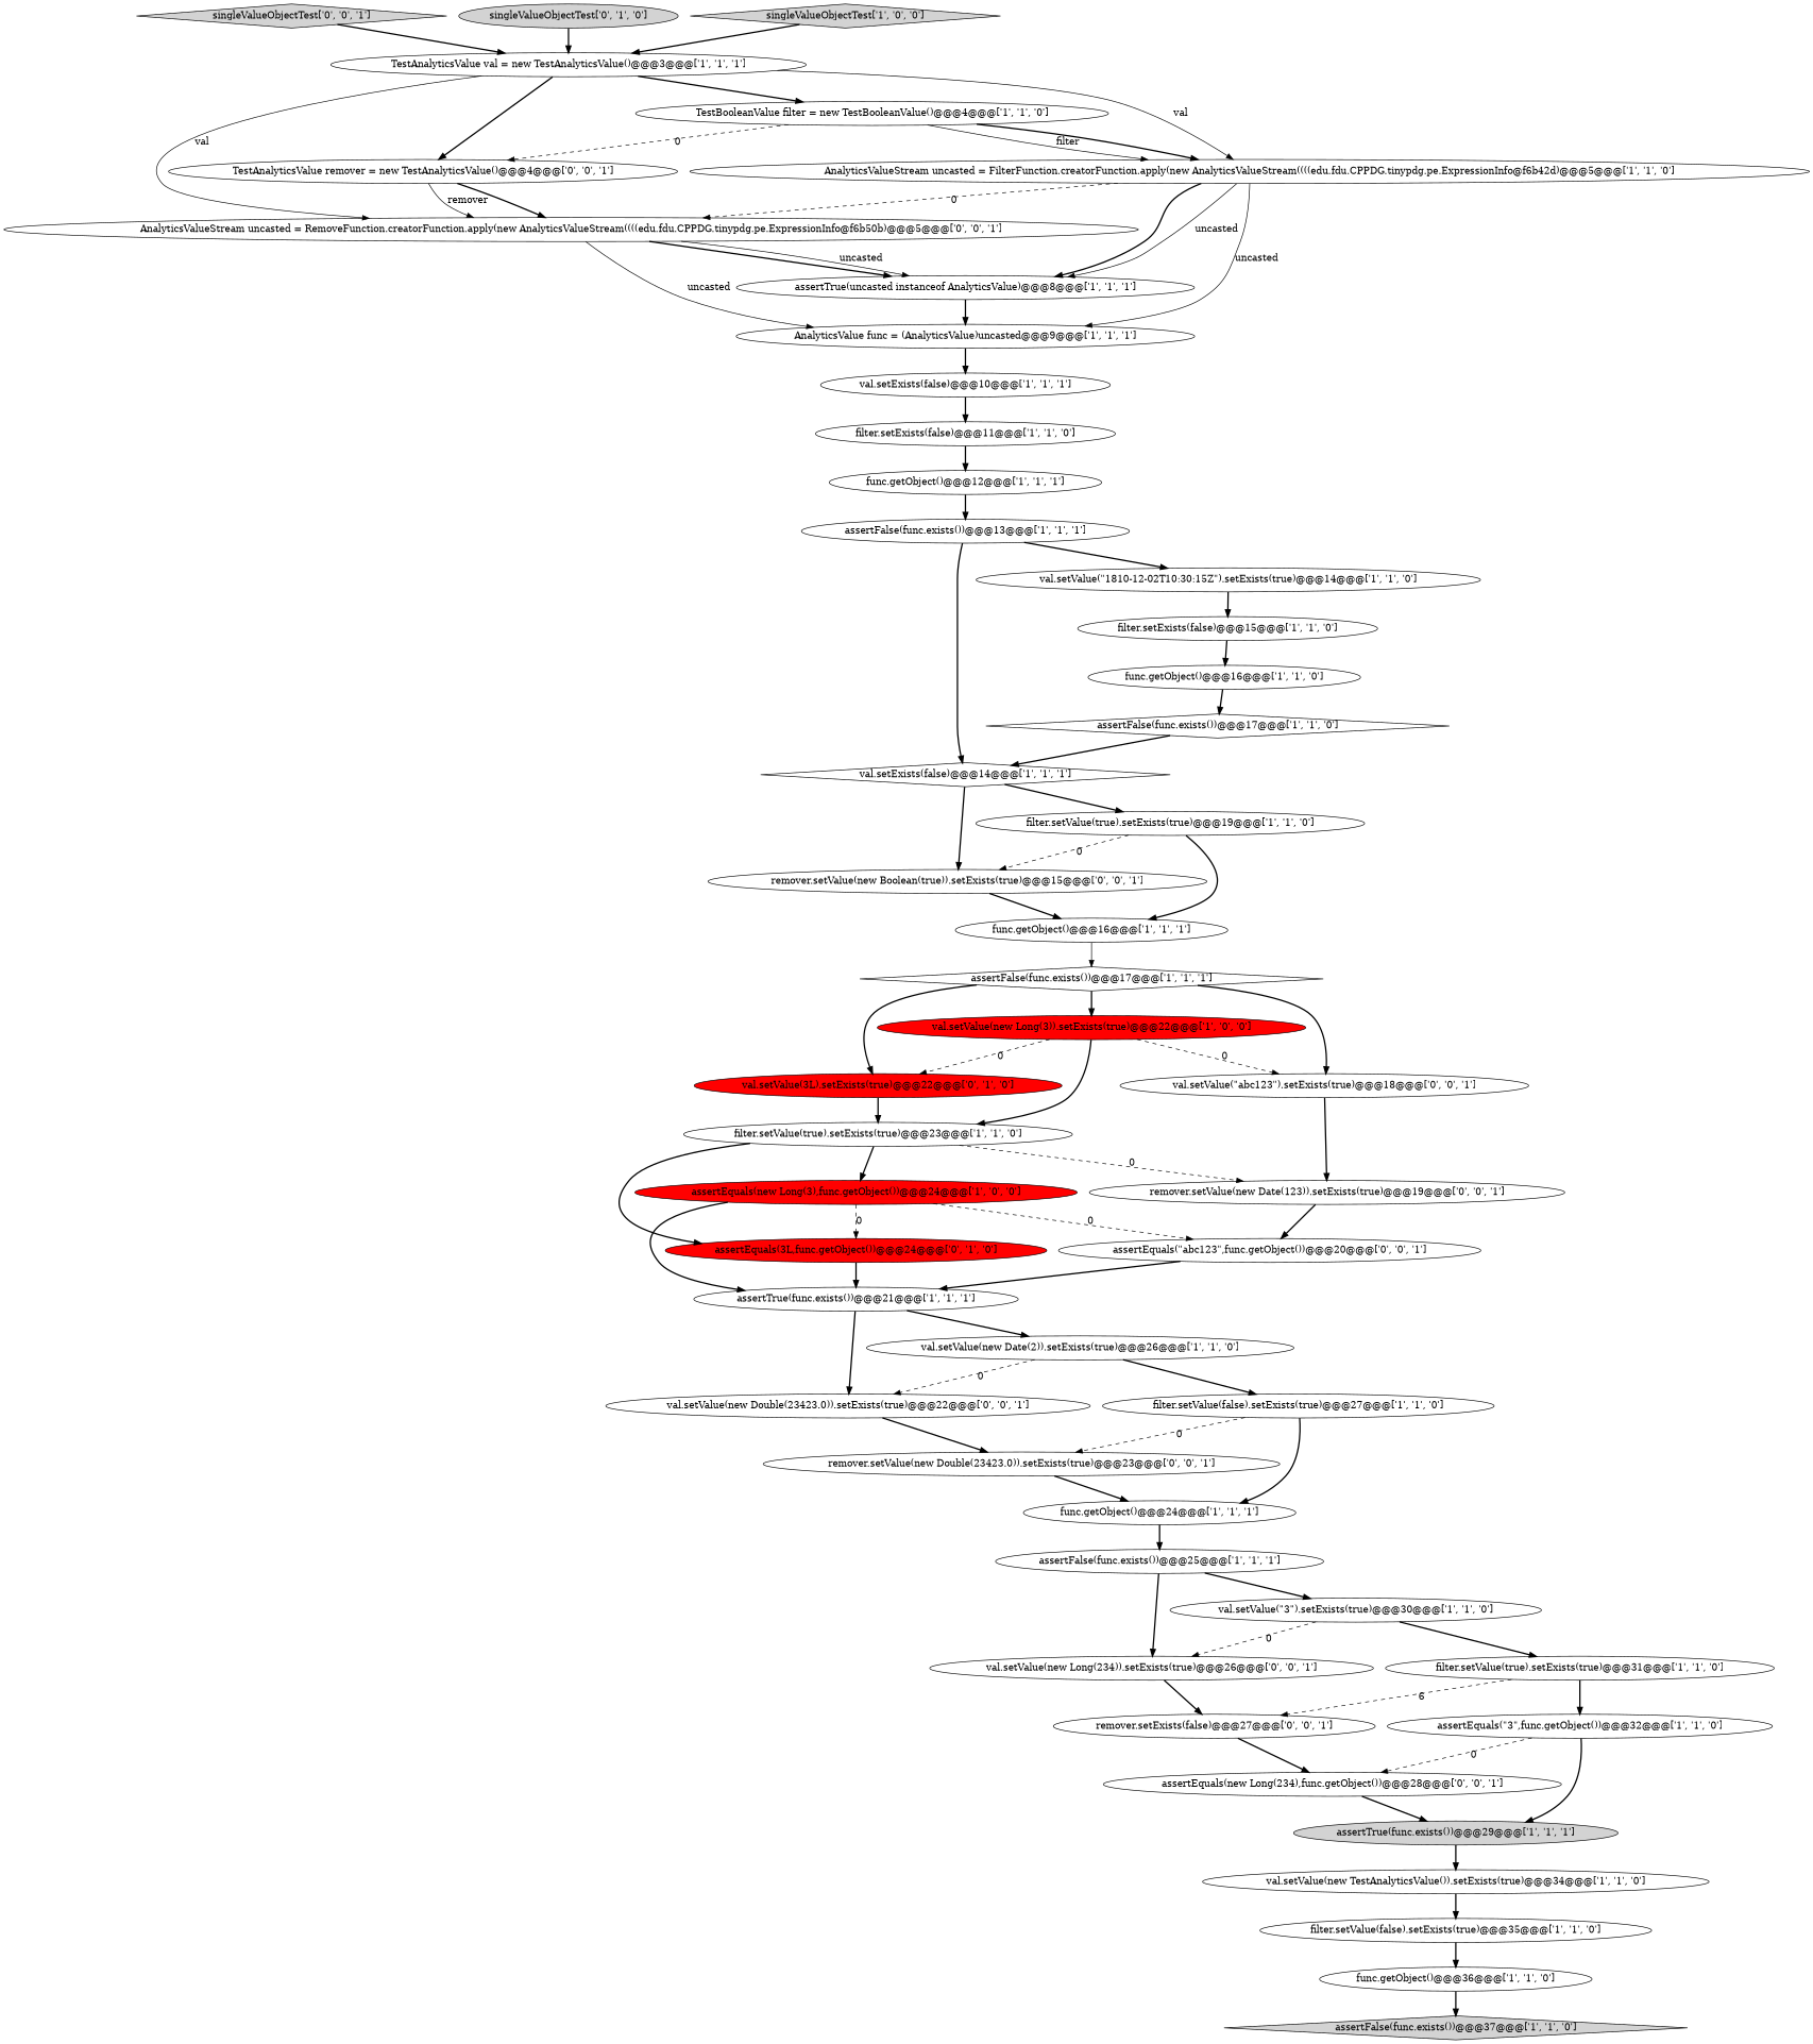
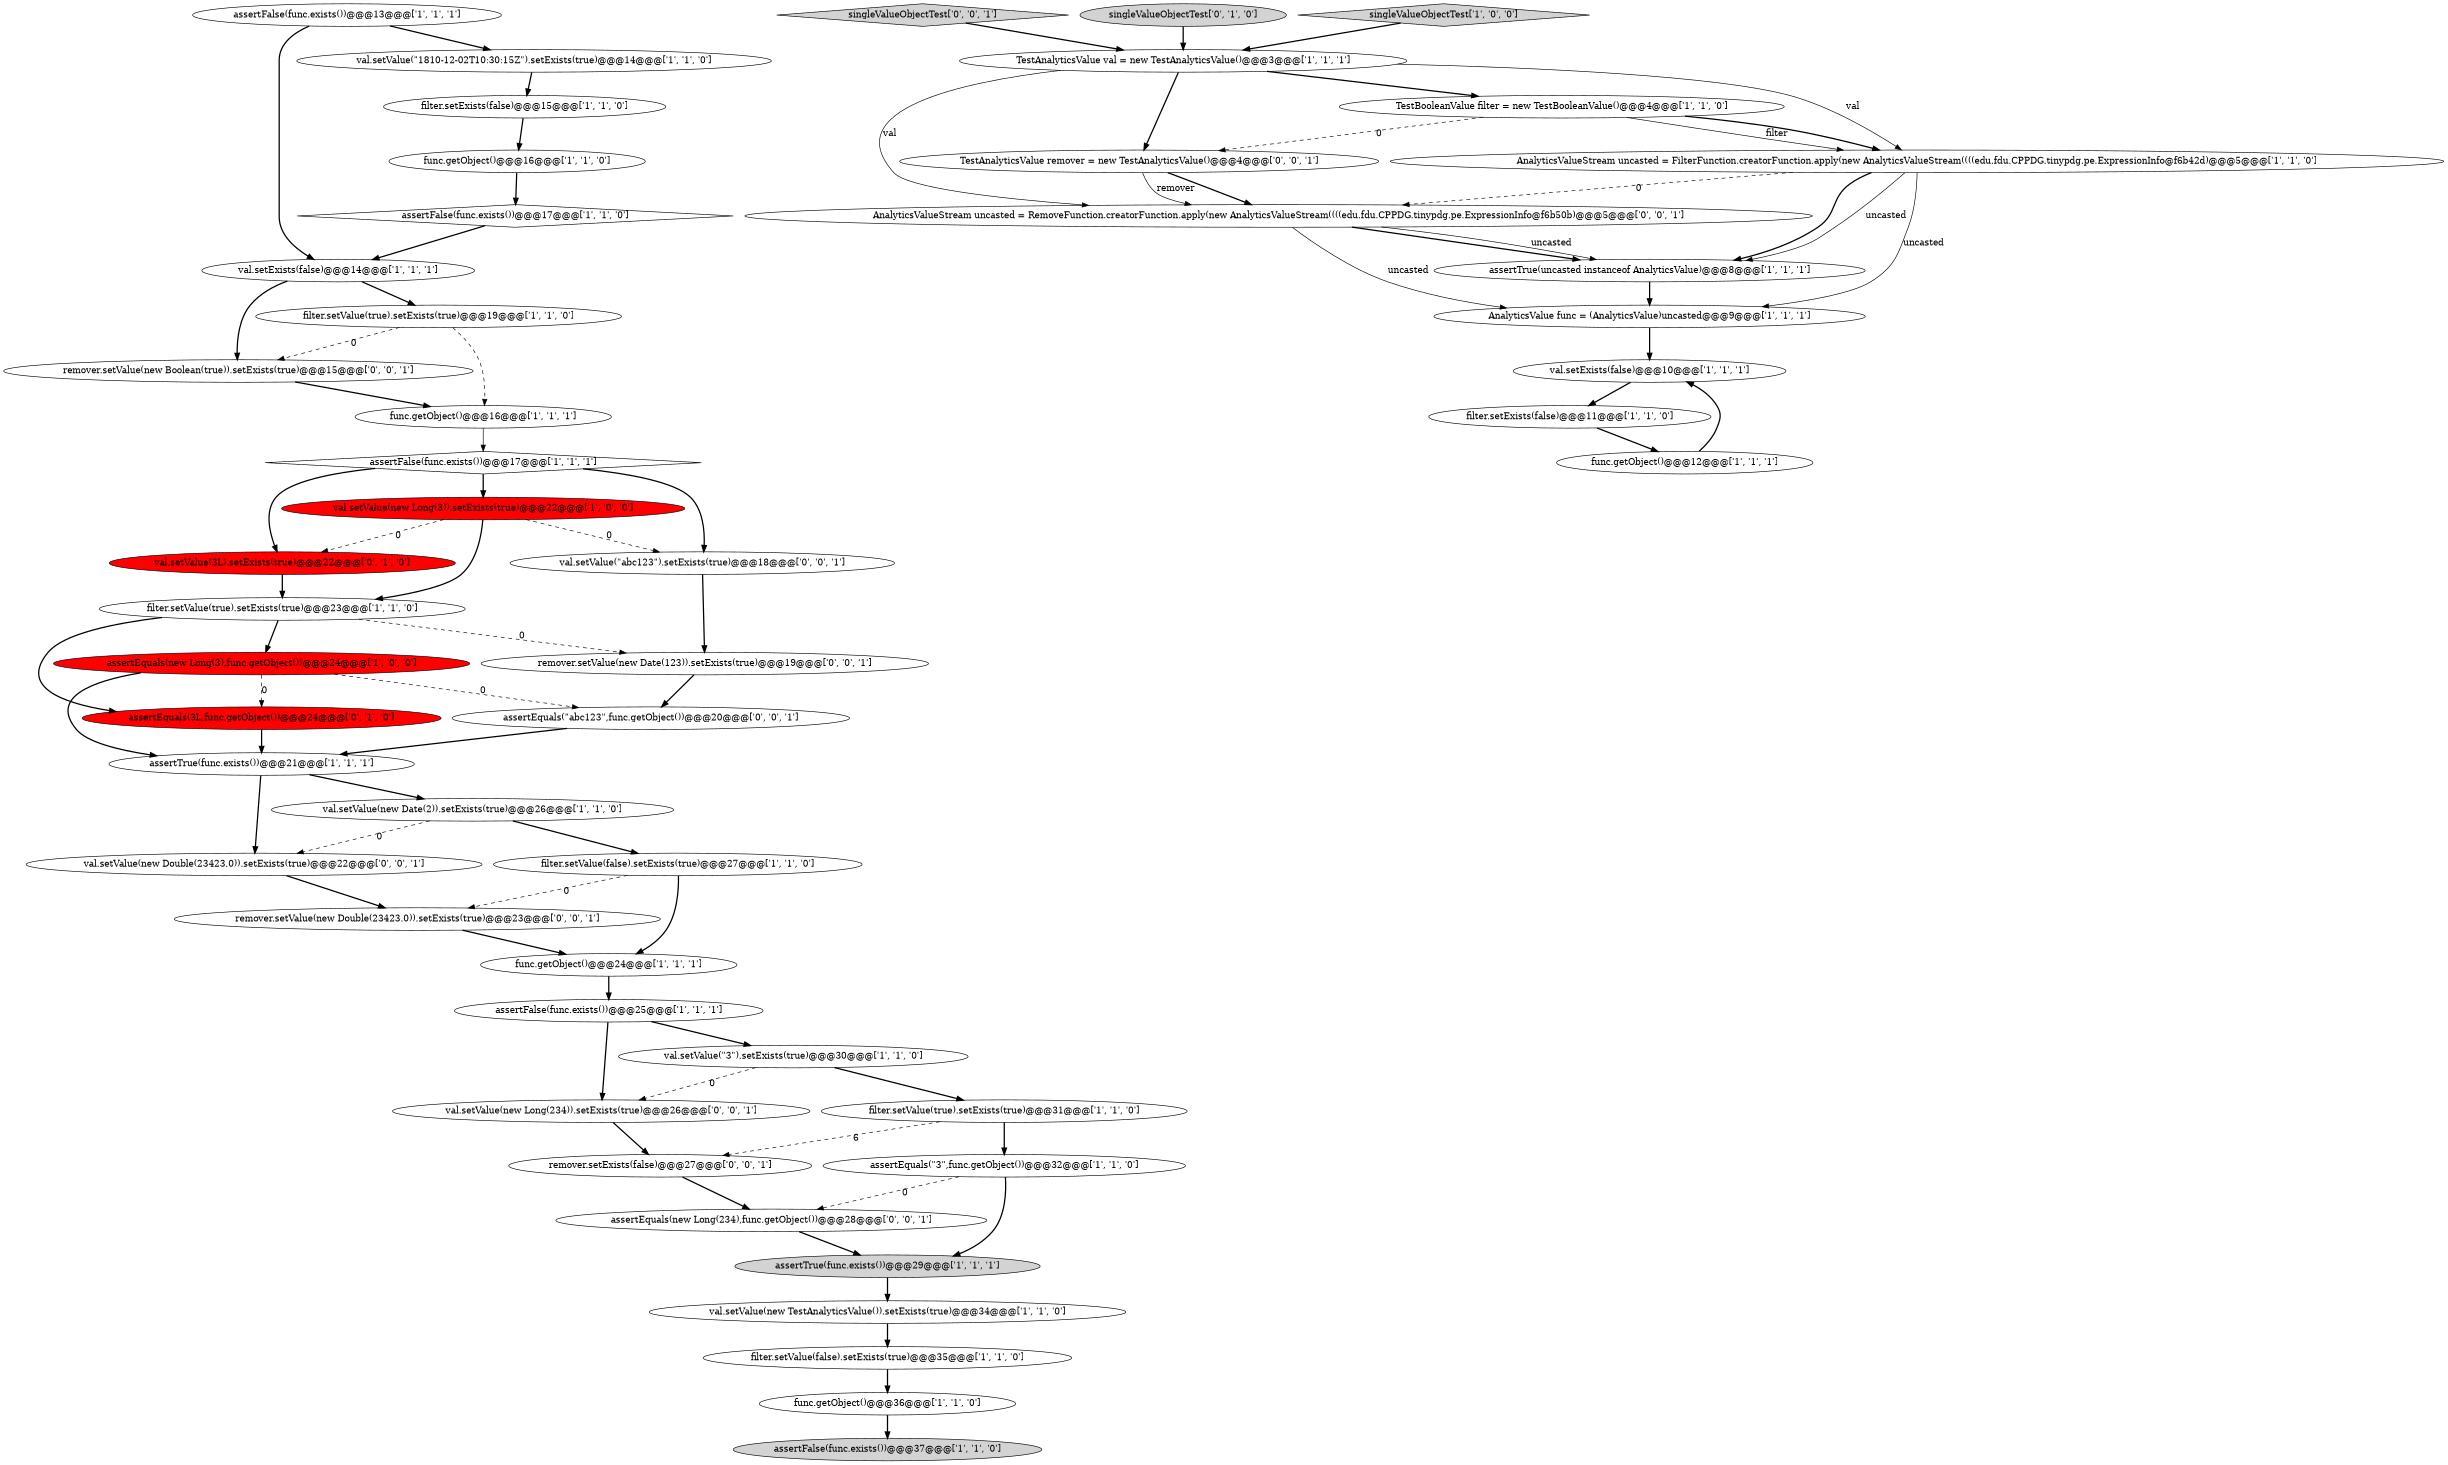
  digraph {
    node [fillcolor=white shape=ellipse style=filled]
    edge [style=bold]
    n1 [label="val.setValue(new TestAnalyticsValue()).setExists(true)@@@34@@@['1', '1', '0']"]
    n2 [label="filter.setValue(false).setExists(true)@@@35@@@['1', '1', '0']"]
    n3 [label="func.getObject()@@@36@@@['1', '1', '0']"]
    n4 [label="func.getObject()@@@24@@@['1', '1', '1']"]
    n5 [label="assertFalse(func.exists())@@@25@@@['1', '1', '1']"]
    n6 [label="val.setValue(new Long(234)).setExists(true)@@@26@@@['0', '0', '1']"]
    n7 [label="val.setValue(\"3\").setExists(true)@@@30@@@['1', '1', '0']"]
    n8 [fillcolor=red label="assertEquals(new Long(3),func.getObject())@@@24@@@['1', '0', '0']"]
    n9 [label="assertEquals(\"abc123\",func.getObject())@@@20@@@['0', '0', '1']"]
    n10 [fillcolor=red label="assertEquals(3L,func.getObject())@@@24@@@['0', '1', '0']"]
    n11 [label="assertTrue(func.exists())@@@21@@@['1', '1', '1']"]
    n12 [label="val.setValue(new Double(23423.0)).setExists(true)@@@22@@@['0', '0', '1']"]
    n13 [label="val.setValue(new Date(2)).setExists(true)@@@26@@@['1', '1', '0']"]
    n14 [label="remover.setExists(false)@@@27@@@['0', '0', '1']"]
    n15 [label="assertEquals(new Long(234),func.getObject())@@@28@@@['0', '0', '1']"]
    n16 [label="remover.setValue(new Double(23423.0)).setExists(true)@@@23@@@['0', '0', '1']"]
    n17 [label="assertTrue(uncasted instanceof AnalyticsValue)@@@8@@@['1', '1', '1']"]
    n18 [label="AnalyticsValue func = (AnalyticsValue)uncasted@@@9@@@['1', '1', '1']"]
    n19 [label="val.setExists(false)@@@10@@@['1', '1', '1']"]
    n20 [label="TestAnalyticsValue val = new TestAnalyticsValue()@@@3@@@['1', '1', '1']"]
    n21 [label="AnalyticsValueStream uncasted = RemoveFunction.creatorFunction.apply(new AnalyticsValueStream((((edu.fdu.CPPDG.tinypdg.pe.ExpressionInfo@f6b50b)@@@5@@@['0', '0', '1']"]
    n22 [label="TestAnalyticsValue remover = new TestAnalyticsValue()@@@4@@@['0', '0', '1']"]
    n23 [label="TestBooleanValue filter = new TestBooleanValue()@@@4@@@['1', '1', '0']"]
    n24 [label="AnalyticsValueStream uncasted = FilterFunction.creatorFunction.apply(new AnalyticsValueStream((((edu.fdu.CPPDG.tinypdg.pe.ExpressionInfo@f6b42d)@@@5@@@['1', '1', '0']"]
    n25 [label="filter.setValue(true).setExists(true)@@@31@@@['1', '1', '0']"]
    n26 [label="filter.setValue(true).setExists(true)@@@23@@@['1', '1', '0']"]
    n27 [label="remover.setValue(new Date(123)).setExists(true)@@@19@@@['0', '0', '1']"]
    n28 [fillcolor=lightgray label="singleValueObjectTest['0', '0', '1']" shape=diamond]
    n29 [label="filter.setExists(false)@@@15@@@['1', '1', '0']"]
    n30 [label="func.getObject()@@@16@@@['1', '1', '0']"]
    n31 [label="assertFalse(func.exists())@@@17@@@['1', '1', '0']" shape=diamond]
    n32 [label="filter.setExists(false)@@@11@@@['1', '1', '0']"]
    n33 [label="func.getObject()@@@12@@@['1', '1', '1']"]
    n34 [label="assertFalse(func.exists())@@@13@@@['1', '1', '1']"]
    n35 [label="val.setValue(\"abc123\").setExists(true)@@@18@@@['0', '0', '1']"]
-   n36 [fillcolor=lightgray label="assertFalse(func.exists())@@@37@@@['1', '1', '0']" shape=diamond]
+   n36 [fillcolor=lightgray label="assertFalse(func.exists())@@@37@@@['1', '1', '0']"]
    n37 [label="filter.setValue(false).setExists(true)@@@27@@@['1', '1', '0']"]
    n38 [label="assertEquals(\"3\",func.getObject())@@@32@@@['1', '1', '0']"]
    n39 [fillcolor=lightgray label="assertTrue(func.exists())@@@29@@@['1', '1', '1']"]
-   n40 [label="val.setExists(false)@@@14@@@['1', '1', '1']" shape=diamond]
+   n40 [label="val.setExists(false)@@@14@@@['1', '1', '1']"]
    n41 [label="remover.setValue(new Boolean(true)).setExists(true)@@@15@@@['0', '0', '1']"]
    n42 [label="filter.setValue(true).setExists(true)@@@19@@@['1', '1', '0']"]
    n43 [label="func.getObject()@@@16@@@['1', '1', '1']"]
    n44 [label="assertFalse(func.exists())@@@17@@@['1', '1', '1']" shape=diamond]
    n45 [label="val.setValue(\"1810-12-02T10:30:15Z\").setExists(true)@@@14@@@['1', '1', '0']"]
    n46 [fillcolor=red label="val.setValue(new Long(3)).setExists(true)@@@22@@@['1', '0', '0']"]
    n47 [fillcolor=red label="val.setValue(3L).setExists(true)@@@22@@@['0', '1', '0']"]
    n48 [fillcolor=lightgray label="singleValueObjectTest['0', '1', '0']"]
    n49 [fillcolor=lightgray label="singleValueObjectTest['1', '0', '0']" shape=diamond]
    n1 -> n2
    n2 -> n3
    n3 -> n36
    n4 -> n5
    n5 -> n6
    n5 -> n7
    n6 -> n14
    n7 -> n6 [label=0 style=dashed]
    n7 -> n25
    n8 -> n9 [label=0 style=dashed]
    n8 -> n10 [label=0 style=dashed]
    n8 -> n11
    n9 -> n11
    n10 -> n11
    n11 -> n12
    n11 -> n13
    n12 -> n16
    n13 -> n12 [label=0 style=dashed]
    n13 -> n37
    n14 -> n15
    n15 -> n39
    n16 -> n4
    n17 -> n18
    n18 -> n19
    n19 -> n32
    n20 -> n21 [label=val style=solid]
    n20 -> n22
    n20 -> n23
    n20 -> n24 [label=val style=solid]
    n21 -> n17
    n21 -> n17 [label=uncasted style=solid]
    n21 -> n18 [label=uncasted style=solid]
    n22 -> n21
    n22 -> n21 [label=remover style=solid]
    n23 -> n22 [label=0 style=dashed]
    n23 -> n24 [label=filter style=solid]
    n23 -> n24
    n24 -> n17
    n24 -> n17 [label=uncasted style=solid]
    n24 -> n18 [label=uncasted style=solid]
    n24 -> n21 [label=0 style=dashed]
    n25 -> n14 [label=6 style=dashed]
    n25 -> n38
    n26 -> n8
    n26 -> n10
    n26 -> n27 [label=0 style=dashed]
    n27 -> n9
    n28 -> n20
    n29 -> n30
    n30 -> n31
    n31 -> n40
    n32 -> n33
-   n33 -> n34
+   n33 -> n19
    n34 -> n40
    n34 -> n45
    n35 -> n27
    n37 -> n4
    n37 -> n16 [label=0 style=dashed]
    n38 -> n15 [label=0 style=dashed]
    n38 -> n39
    n39 -> n1
    n40 -> n41
    n40 -> n42
    n41 -> n43
    n42 -> n41 [label=0 style=dashed]
-   n42 -> n43
+   n42 -> n43 [style=dashed]
    n43 -> n44 [style=solid]
    n44 -> n35
    n44 -> n46
    n44 -> n47
    n45 -> n29
    n46 -> n26
    n46 -> n35 [label=0 style=dashed]
    n46 -> n47 [label=0 style=dashed]
    n47 -> n26
    n48 -> n20
    n49 -> n20
  }
